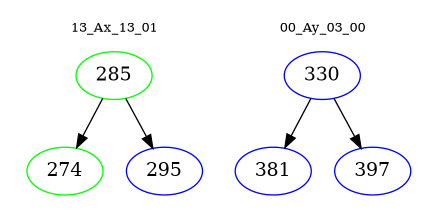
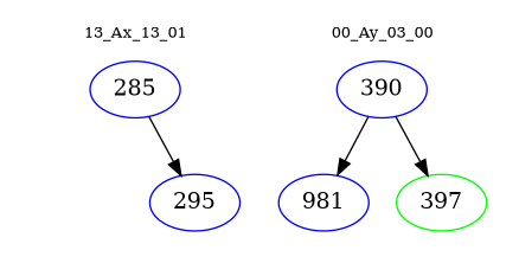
  digraph {
    node [color=blue]
    edge [color=black]
-   n1 [color=green label=285]
-   n2 [color=green label=274]
+   n1 [label=285]
    n3 [label=295]
-   n4 [label=330]
-   n5 [label=381]
-   n6 [label=397]
+   n4 [label=390]
+   n5 [label=981]
+   n6 [color=green label=397]
    subgraph cluster_1 {
      color=white
      fontsize=10
      label="13_Ax_13_01"
      n1
-     n2
      n3
    }
    subgraph cluster_2 {
      color=white
      fontsize=10
      label="00_Ay_03_00"
      n4
      n5
      n6
    }
-   n1 -> n2
    n1 -> n3
    n4 -> n5
    n4 -> n6
  }
